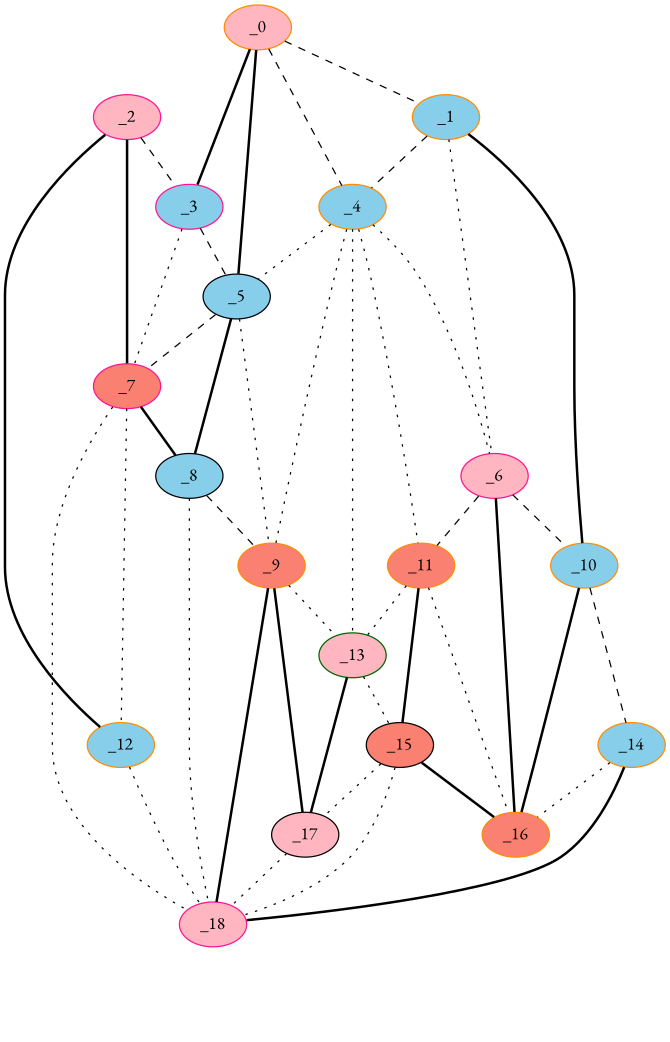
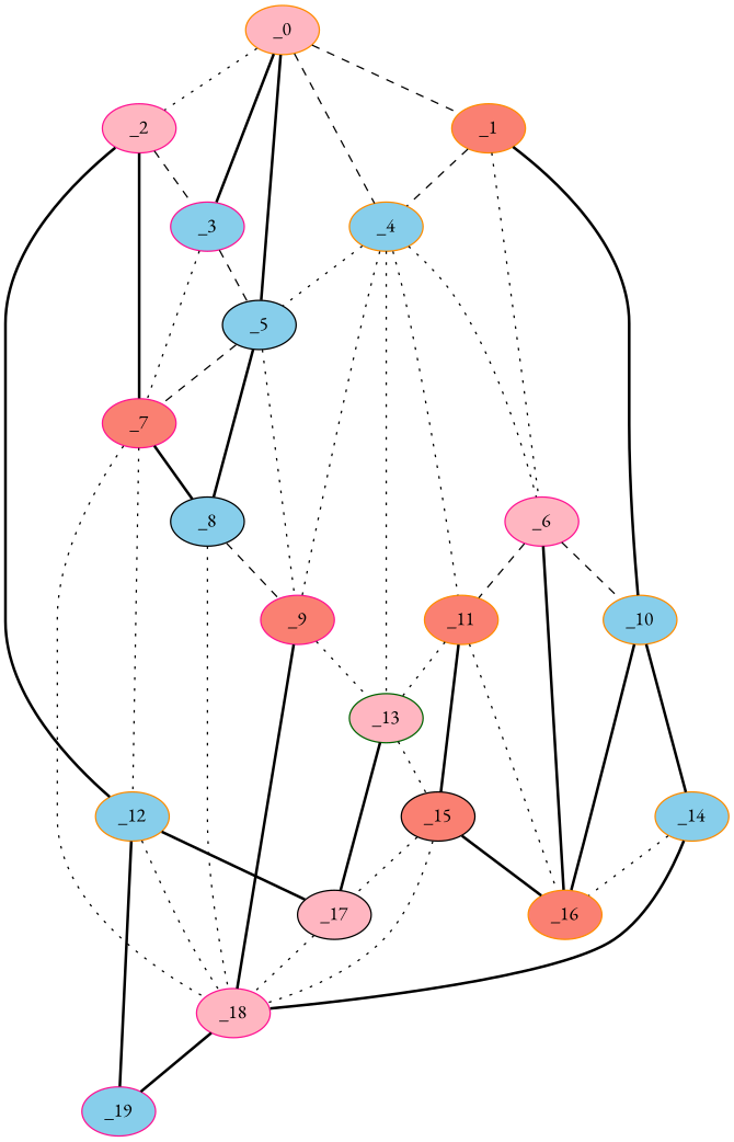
  graph {
    fontname="EB Garamond"
    node [color=darkorange fillcolor=skyblue fontname="EB Garamond" style=filled x=51 y=120]
    edge [fontname="EB Garamond" style=dotted valence=1]
    _0 [fillcolor=lightpink x=34 y=39]
-   _1 [x=43]
+   _1 [fillcolor=salmon x=43]
    _2 [color=deeppink fillcolor=lightpink y=4]
    _3 [color=deeppink y=29]
    _4 [y=88]
    _5 [color=black x=55 y=43]
    _6 [color=deeppink fillcolor=lightpink x=60]
    _10 [x=74 y=125]
    _7 [color=deeppink fillcolor=salmon x=68 y=31]
    _12 [x=85 y=9]
-   _9 [fillcolor=salmon x=70 y=55]
+   _9 [color=deeppink fillcolor=salmon x=70 y=55]
    _11 [fillcolor=salmon x=77 y=91]
    _13 [color=darkgreen fillcolor=lightpink x=85 y=79]
    _8 [color=black x=69 y=42]
    _16 [fillcolor=salmon x=86 y=101]
    _14 [x=85 y=123]
    _18 [color=deeppink fillcolor=lightpink x=96 y=47]
+   _19 [color=deeppink x=98 y=11]
    _17 [color=black fillcolor=lightpink x=88 y=65]
    _15 [color=black fillcolor=salmon x=86 y=91]
    _0 -- _1 [style=dashed]
+   _0 -- _2
    _0 -- _3 [style=bold]
    _0 -- _4 [style=dashed]
    _0 -- _5 [style=bold valence=2]
    _1 -- _4 [style=dashed]
    _1 -- _6 [valence=2]
    _1 -- _10 [style=bold]
    _2 -- _3 [style=dashed]
    _2 -- _7 [style=bold valence=2]
    _2 -- _12 [style=bold]
    _3 -- _5 [style=dashed valence=2]
    _3 -- _7 [valence=2]
    _4 -- _5
    _4 -- _6 [valence=2]
    _4 -- _9 [valence=2]
    _4 -- _11
    _4 -- _13
    _5 -- _7 [style=dashed valence=2]
    _5 -- _9
    _5 -- _8 [style=bold valence=2]
    _6 -- _10 [style=dashed valence=2]
    _6 -- _11 [style=dashed]
    _6 -- _16 [style=bold valence=2]
    _10 -- _16 [style=bold]
-   _10 -- _14 [style=dashed]
+   _10 -- _14 [style=bold]
    _7 -- _12 [valence=2]
    _7 -- _8 [style=bold valence=2]
    _7 -- _18 [valence=2]
    _12 -- _18
+   _12 -- _19 [style=bold]
    _9 -- _13 [valence=2]
    _9 -- _18 [style=bold valence=2]
-   _9 -- _17 [style=bold]
+   _12 -- _17 [style=bold]
    _11 -- _13 [valence=2]
    _11 -- _16 [valence=2]
    _11 -- _15 [style=bold]
    _13 -- _17 [style=bold valence=2]
    _13 -- _15 [valence=2]
    _8 -- _9 [style=dashed valence=2]
    _8 -- _18 [valence=2]
    _14 -- _16
    _14 -- _18 [style=bold]
+   _18 -- _19 [style=bold]
    _17 -- _18 [valence=2]
    _15 -- _16 [style=bold valence=2]
    _15 -- _18
    _15 -- _17
  }
